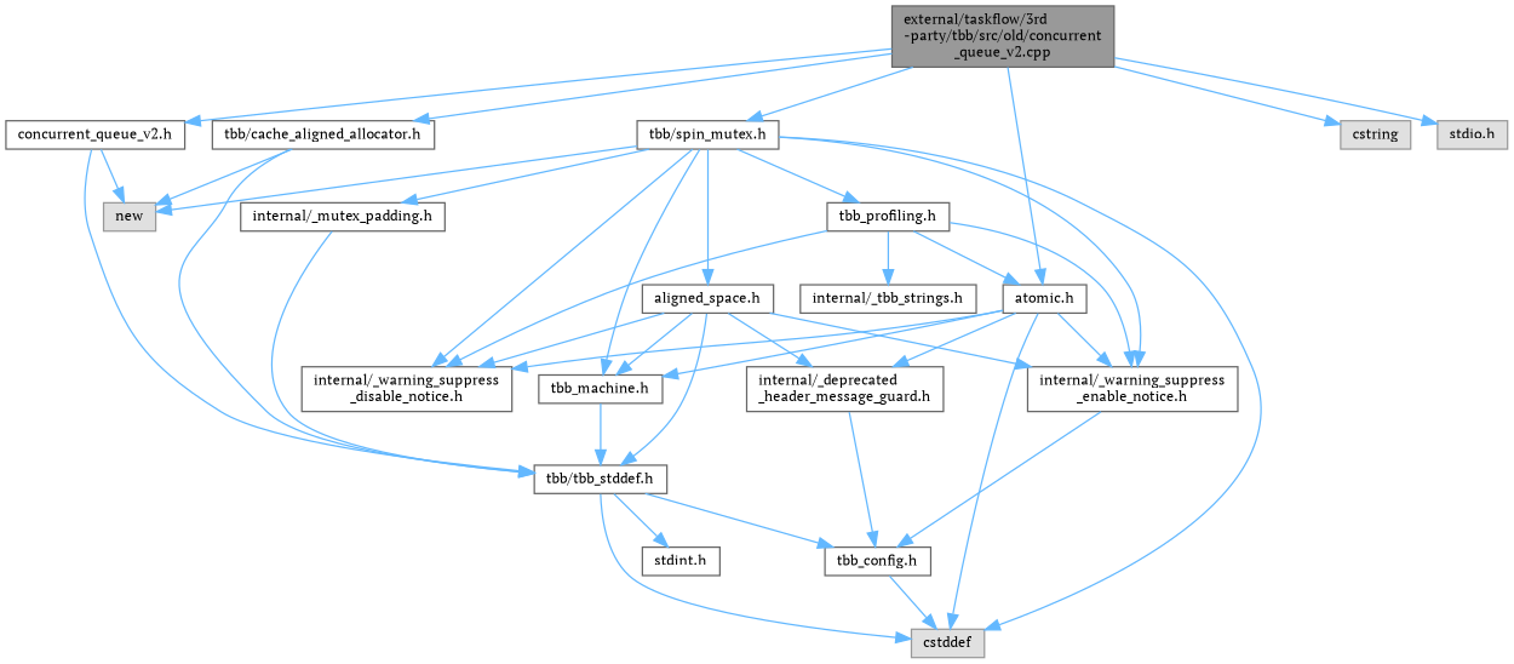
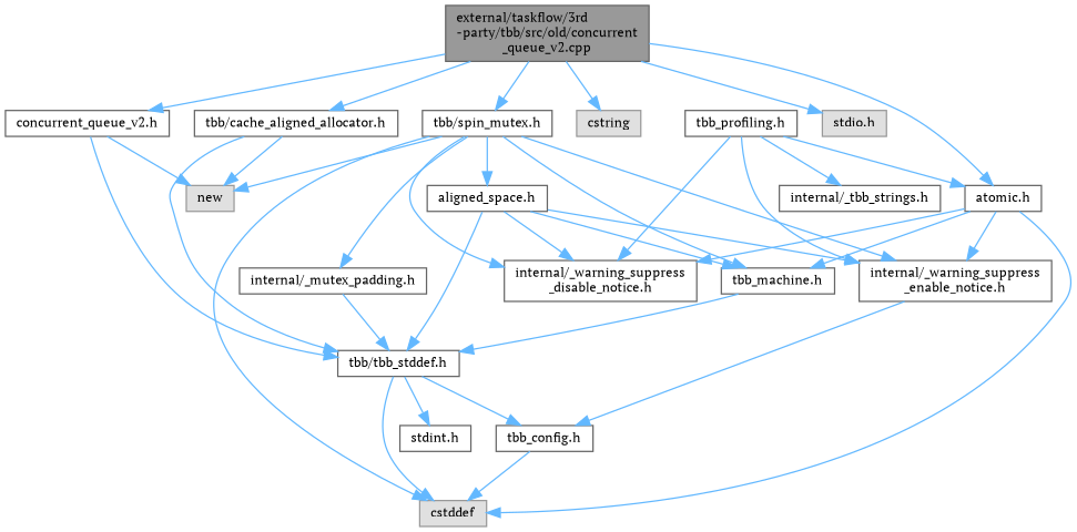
  digraph {
    fontname="PT Serif"
    node [color=grey40 fillcolor=white fontname="PT Serif" fontsize=10 shape=box style=filled]
    edge [color=steelblue1 fontname="PT Serif" fontsize=10 labelfontname=Helvetica labelfontsize=10 style=solid]
    n1 [color=gray40 fillcolor=grey60 fontcolor=black height=0.2 label="external/taskflow/3rd\l-party/tbb/src/old/concurrent\l_queue_v2.cpp" width=0.4]
    n2 [height=0.2 label="concurrent_queue_v2.h" width=0.4]
    n3 [height=0.2 label="tbb/cache_aligned_allocator.h" width=0.4]
    n4 [height=0.2 label="tbb/spin_mutex.h" width=0.4]
    n5 [height=0.2 label="atomic.h" width=0.4]
    n6 [color=grey60 fillcolor="#E0E0E0" height=0.2 label=cstring width=0.4]
    n7 [color=grey60 fillcolor="#E0E0E0" height=0.2 label="stdio.h" width=0.4]
    n8 [height=0.2 label="tbb/tbb_stddef.h" width=0.4]
    n9 [color=grey60 fillcolor="#E0E0E0" height=0.2 label=new width=0.4]
    n10 [color=grey60 fillcolor="#E0E0E0" height=0.2 label=cstddef width=0.4]
    n11 [height=0.2 label="internal/_warning_suppress\l_enable_notice.h" width=0.4]
    n12 [height=0.2 label="aligned_space.h" width=0.4]
    n13 [height=0.2 label="tbb_machine.h" width=0.4]
    n14 [height=0.2 label="internal/_warning_suppress\l_disable_notice.h" width=0.4]
    n15 [height=0.2 label="tbb_profiling.h" width=0.4]
    n16 [height=0.2 label="internal/_mutex_padding.h" width=0.4]
-   n17 [height=0.2 label="internal/_deprecated\l_header_message_guard.h" width=0.4]
    n18 [height=0.2 label="tbb_config.h" width=0.4]
    n19 [height=0.2 label="stdint.h" width=0.4]
    n20 [height=0.2 label="internal/_tbb_strings.h" width=0.4]
    n1 -> n2
    n1 -> n3
    n1 -> n4
    n1 -> n5
    n1 -> n6
    n1 -> n7
    n2 -> n8
    n2 -> n9
    n3 -> n8
    n3 -> n9
    n4 -> n9
    n4 -> n10
    n4 -> n11
    n4 -> n12
    n4 -> n13
    n4 -> n14
-   n4 -> n15
    n4 -> n16
    n5 -> n10
    n5 -> n11
    n5 -> n13
    n5 -> n14
-   n5 -> n17
    n8 -> n10
    n8 -> n18
    n8 -> n19
    n11 -> n18
    n12 -> n8
    n12 -> n11
    n12 -> n13
    n12 -> n14
-   n12 -> n17
    n13 -> n8
    n15 -> n5
    n15 -> n11
    n15 -> n14
    n15 -> n20
    n16 -> n8
-   n17 -> n18
    n18 -> n10
  }
